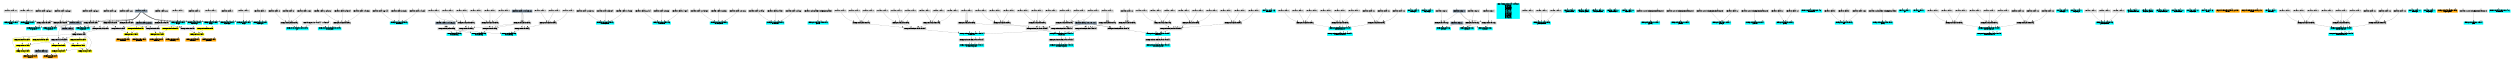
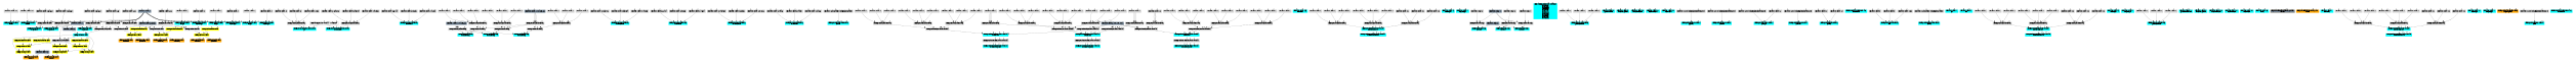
  digraph {
    node [color=lightgray shape=box style=filled]
    edge [headlabel=0]
    n1 [color=cyan label="VFXExpressionMax Float\nRate_a"]
    n2 [label="VFXValue`1 Float (100)"]
    n3 [color=lightslategray label="VFXValue`1 Float (0)"]
    n4 [color=cyan label="VFXExpressionMax Float\nRate_a"]
    n5 [label="VFXExpressionSubtract Float"]
    n6 [label="VFXExpressionMax Float"]
    n7 [label="VFXExpressionMax Float"]
    n8 [color=cyan label="VFXExpressionMax Float\nDrag_a"]
    n9 [label="VFXExpressionMax Float"]
    n10 [color=cyan label="VFXExpressionMax Float\nlacunarity_a"]
    n11 [label="VFXExpressionMax Float"]
    n12 [color=cyan label="VFXExpressionMax Float\nDrag_a"]
    n13 [label="VFXExpressionMax Float"]
    n14 [color=cyan label="VFXExpressionMax Float\nlacunarity_a"]
    n15 [color=cyan label="VFXExpressionMax Float\nDrag_a"]
    n16 [label="VFXExpressionMax Float"]
    n17 [color=cyan label="VFXExpressionMax Float\nlacunarity_a"]
-   n18 [label="VFXExpressionPow Float"]
+   n18 [label="VFXExpressionPow Float" fillcolor=cyan]
    n19 [label="VFXExpressionMin Float"]
    n20 [label="VFXExpressionMin Float"]
    n21 [color=cyan label="VFXExpressionMin Float\nroughness_a"]
    n22 [label="VFXExpressionMin Float"]
    n23 [color=cyan label="VFXExpressionMin Float\nroughness_a"]
    n24 [color=cyan label="VFXExpressionMin Float\nroughness_a"]
    n25 [label="VFXValue`1 Float (100)"]
    n26 [color=cyan label="VFXExpressionTransformPosition Float3\nbounds_center"]
    n27 [label="VFXBuiltInExpression Matrix4x4 (WorldToLocal)" color="" style=""]
    n28 [color=cyan label="VFXExpressionTransformVector Float3\nA_b"]
    n29 [label="VFXExpressionCombine Float3"]
    n30 [label="VFXValue`1 Float (-0,08967018)"]
    n31 [label="VFXValue`1 Float (0,3930029)"]
    n32 [label="VFXValue`1 Float (0,1912585)"]
    n33 [color=cyan label="VFXExpressionCombine Float3\nbounds_size"]
    n34 [label="VFXValue`1 Float (3,687424)"]
    n35 [label="VFXValue`1 Float (3,051853)"]
    n36 [label="VFXValue`1 Float (2,478354)"]
    n37 [color=cyan label="VFXExpressionMin Float3\nboundsPadding"]
    n38 [label="VFXExpressionMax Float3"]
    n39 [label="VFXExpressionCombine Float3"]
    n40 [label="VFXValue`1 Float (0)"]
    n41 [label="VFXValue`1 Float (0)"]
    n42 [label="VFXValue`1 Float (0)"]
    n43 [label="VFXExpressionCombine Float3"]
    n44 [label="VFXExpressionMax Float3"]
    n45 [label="VFXExpressionMax Float3"]
    n46 [color=cyan label="VFXExpressionMin Float3\nboundsPadding"]
    n47 [color=cyan label="VFXExpressionMin Float3\nboundsPadding"]
    n48 [color=lightslategray label="VFXValue`1 Float (-1,701412E+38)"]
    n49 [label="VFXExpressionCombine Float3"]
    n50 [color=lightslategray label="VFXValue`1 Float (1,701412E+38)"]
    n51 [color=cyan label="VFXExpressionCombine Float3\nbounds_center"]
    n52 [label="VFXValue`1 Float (-0,08967018)"]
    n53 [label="VFXValue`1 Float (0,3930029)"]
    n54 [label="VFXValue`1 Float (0,1912585)"]
    n55 [color=cyan label="VFXExpressionCombine Float3\nbounds_size"]
    n56 [label="VFXValue`1 Float (3,687424)"]
    n57 [label="VFXValue`1 Float (3,051853)"]
    n58 [label="VFXValue`1 Float (2,478354)"]
    n59 [label="VFXExpressionCombine Float3"]
    n60 [label="VFXValue`1 Float (0)"]
    n61 [label="VFXValue`1 Float (0)"]
    n62 [label="VFXValue`1 Float (0)"]
    n63 [color=cyan label="VFXExpressionCombine Float3\nbounds_center"]
    n64 [label="VFXValue`1 Float (-0,07987535)"]
    n65 [label="VFXValue`1 Float (0,369233)"]
    n66 [label="VFXValue`1 Float (0,2012136)"]
    n67 [color=cyan label="VFXExpressionCombine Float3\nbounds_size"]
    n68 [label="VFXValue`1 Float (3,709438)"]
    n69 [label="VFXValue`1 Float (3,099251)"]
    n70 [label="VFXValue`1 Float (2,547388)"]
    n71 [label="VFXExpressionCombine Float3"]
    n72 [label="VFXValue`1 Float (0)"]
    n73 [label="VFXValue`1 Float (0)"]
    n74 [label="VFXValue`1 Float (0)"]
    n75 [color=cyan label="VFXExpressionBakeGradient Float2\nColor_a"]
    n76 [label="VFXValue`1 ColorGradient (UnityEngine.Gradient)"]
    n77 [color=orange label="VFXExpressionPow Float\nrNorm_b"]
    n78 [color=yellow label="VFXExpressionAdd Float"]
    n79 [label="VFXExpressionSubtract Float"]
    n80 [color=yellow label="VFXExpressionAdd Float"]
    n81 [color=yellow label="VFXExpressionAdd Float"]
    n82 [color=yellow label="VFXExpressionMul Float"]
    n83 [color=yellow label="VFXExpressionMul Float"]
    n84 [color=yellow label="VFXExpressionMul Float"]
    n85 [color=orange label="VFXExpressionPow Float\nrNorm_a"]
    n86 [color=lightslategray label="VFXValue`1 Float (1)"]
    n87 [color=lightslategray label="VFXValue`1 Float (2)"]
    n88 [color=yellow label="VFXExpressionRandom Float"]
    n89 [color=lightslategray label="VFXValue`1 Float (0,5)"]
    n90 [color=orange label="VFXExpressionSin Float\nsinTheta_b"]
    n91 [color=yellow label="VFXExpressionMul Float"]
    n92 [color=orange label="VFXExpressionCos Float\ncosTheta_b"]
    n93 [label="VFXValue`1 Float (6,28)"]
    n94 [color=lightslategray label="VFXValue`1 Float (6,283185)"]
    n95 [color=yellow label="VFXExpressionMul Float"]
    n96 [color=yellow label="VFXExpressionMul Float"]
    n97 [color=yellow label="VFXExpressionRandom Float"]
    n98 [color=cyan label="VFXExpressionTransformMatrix Matrix4x4\ntransform_b"]
    n99 [label="VFXExpressionInverseTRSMatrix Matrix4x4"]
    n100 [color=cyan label="VFXExpressionTransposeMatrix Matrix4x4\ninverseTranspose_b"]
    n101 [label="VFXExpressionTRSToMatrix Matrix4x4"]
    n102 [label="VFXExpressionCombine Float3"]
    n103 [label="VFXValue`1 Float (0)"]
    n104 [label="VFXValue`1 Float (0)"]
    n105 [label="VFXValue`1 Float (0)"]
    n106 [label="VFXExpressionCombine Float3"]
    n107 [label="VFXValue`1 Float (0)"]
    n108 [label="VFXValue`1 Float (0)"]
    n109 [label="VFXValue`1 Float (0)"]
    n110 [label="VFXExpressionCombine Float3"]
    n111 [label="VFXValue`1 Float (1)"]
    n112 [label="VFXValue`1 Float (1)"]
    n113 [label="VFXValue`1 Float (1)"]
    n114 [label="VFXExpressionTRSToMatrix Matrix4x4"]
    n115 [color=lightslategray label="VFXValue`1 Float3 ((0.00, 0.00, 0.00))"]
    n116 [label="VFXExpressionTRSToMatrix Matrix4x4"]
    n117 [label="VFXExpressionTRSToMatrix Matrix4x4"]
    n118 [color=cyan label="VFXExpressionTransformMatrix Matrix4x4\ntransform_c"]
    n119 [color=cyan label="VFXExpressionTransformMatrix Matrix4x4\ntransform_a"]
    n120 [label="VFXExpressionCombine Float3"]
    n121 [label="VFXValue`1 Float (1)"]
    n122 [color=yellow label="VFXExpressionRandom Float"]
    n123 [color=orange label="VFXExpressionSin Float\nsinTheta_c"]
    n124 [color=orange label="VFXExpressionCos Float\ncosTheta_c"]
    n125 [label="VFXValue`1 Float (6,28)"]
    n126 [color=yellow label="VFXExpressionRandom Float"]
    n127 [label="VFXExpressionInverseTRSMatrix Matrix4x4"]
    n128 [color=cyan label="VFXExpressionTransposeMatrix Matrix4x4\ninverseTranspose_c"]
    n129 [label="VFXExpressionTRSToMatrix Matrix4x4"]
    n130 [label="VFXExpressionCombine Float3"]
    n131 [label="VFXValue`1 Float (0)"]
    n132 [label="VFXValue`1 Float (0)"]
    n133 [label="VFXValue`1 Float (0)"]
    n134 [label="VFXExpressionCombine Float3"]
    n135 [label="VFXValue`1 Float (0)"]
    n136 [label="VFXValue`1 Float (0)"]
    n137 [label="VFXValue`1 Float (0)"]
    n138 [label="VFXExpressionCombine Float3"]
    n139 [label="VFXValue`1 Float (1)"]
    n140 [label="VFXValue`1 Float (1)"]
    n141 [label="VFXValue`1 Float (1)"]
    n142 [label="VFXExpressionCombine Float3"]
    n143 [label="VFXValue`1 Float (1)"]
    n144 [color=cyan label="VFXValue`1 Float (0,55)\nLifetime_d"]
    n145 [color=cyan label="VFXExpressionInverseTRSMatrix Matrix4x4\nInvFieldTransform_a"]
    n146 [color=cyan label="VFXExpressionTRSToMatrix Matrix4x4\nFieldTransform_a"]
    n147 [label="VFXExpressionCombine Float3"]
    n148 [label="VFXValue`1 Float (0)"]
    n149 [label="VFXValue`1 Float (0)"]
    n150 [label="VFXValue`1 Float (0)"]
    n151 [label="VFXExpressionCombine Float3"]
    n152 [label="VFXValue`1 Float (0)"]
    n153 [label="VFXValue`1 Float (0)"]
    n154 [label="VFXValue`1 Float (0)"]
    n155 [label="VFXExpressionCombine Float3"]
    n156 [label="VFXValue`1 Float (0,3)"]
    n157 [label="VFXValue`1 Float (0,3)"]
    n158 [label="VFXValue`1 Float (0,3)"]
    n159 [color=cyan label="VFXValue`1 Float (5)\nIntensity_a"]
    n160 [label="VFXValue`1 Float (1)"]
    n161 [color=cyan label="VFXValue`1 Float (1)\nfrequency_a"]
    n162 [color=cyan label="VFXExpressionMin Int32\noctaves_a"]
    n163 [label="VFXExpressionMax Int32"]
    n164 [label="VFXValue`1 Int32 (3)"]
    n165 [color=lightslategray label="VFXValue`1 Int32 (1)"]
    n166 [label="VFXExpressionMax Int32"]
    n167 [label="VFXExpressionMax Int32"]
    n168 [color=cyan label="VFXExpressionMin Int32\noctaves_a"]
    n169 [color=cyan label="VFXExpressionMin Int32\noctaves_a"]
    n170 [color=lightslategray label="VFXValue`1 Int32 (8)"]
    n171 [label="VFXValue`1 Float (0,8348661)"]
    n172 [label="VFXValue`1 Float (2)"]
    n173 [color=cyan label="VFXBuiltInExpression Float (DeltaTime)\ndeltaTime_a\ndeltaTime_b\ndeltaTime_e\ndeltaTime_f\ndeltaTime_a\ndeltaTime_b\ndeltaTime_c\ndeltaTime_d\ndeltaTime_e\ndeltaTime_a\ndeltaTime_b\ndeltaTime_c"]
    n174 [color=cyan label="VFXExpressionCombine Float3\nSphere_center_b"]
    n175 [label="VFXValue`1 Float (0)"]
    n176 [label="VFXValue`1 Float (0)"]
    n177 [label="VFXValue`1 Float (0)"]
    n178 [color=cyan label="VFXValue`1 Float (0)\nSphere_radius_b"]
    n179 [color=cyan label="VFXValue`1 Float (5)\nattractionSpeed_b"]
    n180 [color=cyan label="VFXValue`1 Float (20)\nattractionForce_b"]
    n181 [color=cyan label="VFXValue`1 Float (0,1)\nstickDistance_b"]
    n182 [color=cyan label="VFXValue`1 Float (20)\nstickForce_b"]
    n183 [color=cyan label="VFXExpressionBakeCurve Float4\nAlpha_c"]
    n184 [label="VFXValue`1 Curve (UnityEngine.AnimationCurve)"]
    n185 [color=cyan label="VFXExpressionBakeCurve Float4\nScale_x_d"]
    n186 [label="VFXValue`1 Curve (UnityEngine.AnimationCurve)"]
    n187 [color=cyan label="VFXExpressionBakeCurve Float4\nScale_y_d"]
    n188 [label="VFXValue`1 Curve (UnityEngine.AnimationCurve)"]
    n189 [color=cyan label="VFXExpressionBakeCurve Float4\nScale_z_d"]
    n190 [label="VFXValue`1 Curve (UnityEngine.AnimationCurve)"]
    n191 [color=cyan label="VFXExpressionCombine Float3\nScale_c"]
    n192 [label="VFXValue`1 Float (0,2)"]
    n193 [label="VFXValue`1 Float (1,6)"]
    n194 [label="VFXValue`1 Float (0,2)"]
    n195 [color=cyan label="VFXTexture2DValue Texture2D (908)\nmainTexture"]
    n196 [color=yellow label="VFXExpressionRandom Float"]
    n197 [color=orange label="VFXExpressionSin Float\nsinTheta_a"]
    n198 [color=orange label="VFXExpressionCos Float\ncosTheta_a"]
    n199 [label="VFXValue`1 Float (6,28)"]
    n200 [color=yellow label="VFXExpressionRandom Float"]
    n201 [label="VFXExpressionInverseTRSMatrix Matrix4x4"]
    n202 [color=cyan label="VFXExpressionTransposeMatrix Matrix4x4\ninverseTranspose_a"]
    n203 [label="VFXExpressionTRSToMatrix Matrix4x4"]
    n204 [label="VFXExpressionCombine Float3"]
    n205 [label="VFXValue`1 Float (0)"]
    n206 [label="VFXValue`1 Float (0)"]
    n207 [label="VFXValue`1 Float (0)"]
    n208 [label="VFXExpressionCombine Float3"]
    n209 [label="VFXValue`1 Float (0)"]
    n210 [label="VFXValue`1 Float (0)"]
    n211 [label="VFXValue`1 Float (0)"]
    n212 [label="VFXExpressionCombine Float3"]
    n213 [label="VFXValue`1 Float (1)"]
    n214 [label="VFXValue`1 Float (1)"]
    n215 [label="VFXValue`1 Float (1)"]
    n216 [label="VFXExpressionCombine Float3"]
    n217 [label="VFXValue`1 Float (1,3)"]
    n218 [label="VFXExpressionCombine Float3"]
    n219 [label="VFXValue`1 Float (-5)"]
    n220 [label="VFXValue`1 Float (-5)"]
    n221 [label="VFXValue`1 Float (-0,033)"]
    n222 [color=cyan label="VFXExpressionCombine Float3\nB_b"]
    n223 [label="VFXValue`1 Float (5)"]
    n224 [label="VFXValue`1 Float (5)"]
    n225 [label="VFXValue`1 Float (0,033)"]
    n226 [color=cyan label="VFXExpressionBakeGradient Float2\nColor_c"]
    n227 [label="VFXValue`1 ColorGradient (UnityEngine.Gradient)"]
    n228 [color=cyan label="VFXValue`1 Float (1)\nA_d"]
    n229 [color=cyan label="VFXValue`1 Float (2)\nB_d"]
    n230 [color=cyan label="VFXExpressionInverseTRSMatrix Matrix4x4\nInvFieldTransform_a"]
    n231 [color=cyan label="VFXExpressionTRSToMatrix Matrix4x4\nFieldTransform_a"]
    n232 [label="VFXExpressionCombine Float3"]
    n233 [label="VFXValue`1 Float (0)"]
    n234 [label="VFXValue`1 Float (0)"]
    n235 [label="VFXValue`1 Float (0)"]
    n236 [label="VFXExpressionCombine Float3"]
    n237 [label="VFXValue`1 Float (0)"]
    n238 [label="VFXValue`1 Float (0)"]
    n239 [label="VFXValue`1 Float (0)"]
    n240 [label="VFXExpressionCombine Float3"]
    n241 [label="VFXValue`1 Float (0,3)"]
    n242 [label="VFXValue`1 Float (0,3)"]
    n243 [label="VFXValue`1 Float (0,3)"]
    n244 [color=cyan label="VFXValue`1 Float (5)\nIntensity_a"]
    n245 [label="VFXValue`1 Float (1)"]
    n246 [color=cyan label="VFXValue`1 Float (1)\nfrequency_a"]
    n247 [label="VFXValue`1 Int32 (3)"]
    n248 [label="VFXValue`1 Float (0,8348661)"]
    n249 [label="VFXValue`1 Float (2)"]
    n250 [color=cyan label="VFXExpressionCombine Float3\nSphere_center_b"]
    n251 [label="VFXValue`1 Float (0)"]
    n252 [label="VFXValue`1 Float (0)"]
    n253 [label="VFXValue`1 Float (0)"]
    n254 [color=cyan label="VFXValue`1 Float (1,1)\nSphere_transform_b"]
    n255 [color=cyan label="VFXValue`1 Float (2)\nattractionSpeed_b"]
    n256 [color=cyan label="VFXValue`1 Float (200)\nattractionForce_b"]
    n257 [color=cyan label="VFXValue`1 Float (0,1)\nstickDistance_b"]
    n258 [color=cyan label="VFXValue`1 Float (20)\nstickForce_b"]
    n259 [color=cyan label="VFXValue`1 Float (30)\nRate_c"]
-   n260 [color=orange label="VFXAttributeExpression Float3 (position)\nValue_a"]
+   n260 [color=orange label="VFXAttributeExpression Float3 (position)\nValue_a" fillcolor=lightslategray]
    n261 [color=orange label="VFXAttributeExpression Float3 (color)\nValue_b"]
    n262 [color=cyan label="VFXValue`1 Float (1)\nLifetime_c"]
    n263 [color=cyan label="VFXExpressionInverseTRSMatrix Matrix4x4\nInvFieldTransform_a"]
    n264 [color=cyan label="VFXExpressionTRSToMatrix Matrix4x4\nFieldTransform_a"]
    n265 [label="VFXExpressionCombine Float3"]
    n266 [label="VFXValue`1 Float (0)"]
    n267 [label="VFXValue`1 Float (0)"]
    n268 [label="VFXValue`1 Float (0)"]
    n269 [label="VFXExpressionCombine Float3"]
    n270 [label="VFXValue`1 Float (0)"]
    n271 [label="VFXValue`1 Float (0)"]
    n272 [label="VFXValue`1 Float (0)"]
    n273 [label="VFXExpressionCombine Float3"]
    n274 [label="VFXValue`1 Float (0,3)"]
    n275 [label="VFXValue`1 Float (0,3)"]
    n276 [label="VFXValue`1 Float (0,3)"]
    n277 [color=cyan label="VFXValue`1 Float (0,1)\nIntensity_a"]
    n278 [label="VFXValue`1 Float (1)"]
    n279 [color=cyan label="VFXValue`1 Float (1)\nfrequency_a"]
    n280 [label="VFXValue`1 Int32 (1)"]
    n281 [label="VFXValue`1 Float (0,8348661)"]
    n282 [label="VFXValue`1 Float (2)"]
    n283 [color=orange label="VFXExpressionStripTangent Float3\nstripTangent_a"]
    n284 [color=cyan label="VFXExpressionBakeCurve Float4\nSize_b"]
    n285 [label="VFXValue`1 Curve (UnityEngine.AnimationCurve)"]
    n286 [color=cyan label="VFXTexture2DValue Texture2D (908)\nmainTexture"]
    n2 -> n1
    n3 -> n1 [headlabel=1]
    n3 -> n4 [headlabel=1]
    n3 -> n5 [headlabel=1]
    n3 -> n6 [headlabel=1]
    n3 -> n7 [headlabel=1]
    n3 -> n8 [headlabel=1]
    n3 -> n9 [headlabel=1]
    n3 -> n10 [headlabel=1]
    n3 -> n11 [headlabel=1]
    n3 -> n12 [headlabel=1]
    n3 -> n13 [headlabel=1]
    n3 -> n14 [headlabel=1]
    n3 -> n15 [headlabel=1]
    n3 -> n16 [headlabel=1]
    n3 -> n17 [headlabel=1]
    n5 -> n18
    n6 -> n19
    n7 -> n20
    n9 -> n21
    n11 -> n22
    n13 -> n23
    n16 -> n24
    n18 -> n78
    n18 -> n79 [headlabel=1]
    n18 -> n80
    n18 -> n81
    n19 -> n91
    n20 -> n95
    n22 -> n96
    n25 -> n4
    n27 -> n26
    n27 -> n28
    n29 -> n26 [headlabel=1]
    n30 -> n29
    n31 -> n29 [headlabel=1]
    n32 -> n29 [headlabel=2]
    n34 -> n33
    n35 -> n33 [headlabel=1]
    n36 -> n33 [headlabel=2]
    n38 -> n37
    n39 -> n38
    n40 -> n39
    n41 -> n39 [headlabel=1]
    n42 -> n39 [headlabel=2]
    n43 -> n38 [headlabel=1]
    n43 -> n44 [headlabel=1]
    n43 -> n45 [headlabel=1]
    n44 -> n46
    n45 -> n47
    n48 -> n43
    n48 -> n43 [headlabel=1]
    n48 -> n43 [headlabel=2]
    n49 -> n37 [headlabel=1]
    n49 -> n46 [headlabel=1]
    n49 -> n47 [headlabel=1]
    n50 -> n49
    n50 -> n49 [headlabel=1]
    n50 -> n49 [headlabel=2]
    n52 -> n51
    n53 -> n51 [headlabel=1]
    n54 -> n51 [headlabel=2]
    n56 -> n55
    n57 -> n55 [headlabel=1]
    n58 -> n55 [headlabel=2]
    n59 -> n44
    n60 -> n59
    n61 -> n59 [headlabel=1]
    n62 -> n59 [headlabel=2]
    n64 -> n63
    n65 -> n63 [headlabel=1]
    n66 -> n63 [headlabel=2]
    n68 -> n67
    n69 -> n67 [headlabel=1]
    n70 -> n67 [headlabel=2]
    n71 -> n45
    n72 -> n71
    n73 -> n71 [headlabel=1]
    n74 -> n71 [headlabel=2]
    n76 -> n75 [headlabel=""]
    n78 -> n77
    n79 -> n82
    n79 -> n83
    n79 -> n84
    n81 -> n85
    n82 -> n78 [headlabel=1]
    n83 -> n80 [headlabel=1]
    n84 -> n81 [headlabel=1]
    n86 -> n5
    n86 -> n21 [headlabel=1]
    n86 -> n23 [headlabel=1]
    n86 -> n24 [headlabel=1]
    n86 -> n79
    n87 -> n18 [headlabel=1]
    n88 -> n82 [headlabel=1]
    n89 -> n77 [headlabel=1]
    n89 -> n85 [headlabel=1]
    n91 -> n90 [headlabel=""]
    n91 -> n92 [headlabel=""]
    n93 -> n6
    n94 -> n19 [headlabel=1]
    n94 -> n20 [headlabel=1]
    n94 -> n22 [headlabel=1]
    n95 -> n123 [headlabel=""]
    n95 -> n124 [headlabel=""]
    n96 -> n197 [headlabel=""]
    n96 -> n198 [headlabel=""]
    n97 -> n91 [headlabel=1]
    n98 -> n99 [headlabel=""]
    n99 -> n100 [headlabel=""]
    n101 -> n98
    n102 -> n101
    n103 -> n102
    n104 -> n102 [headlabel=1]
    n105 -> n102 [headlabel=2]
    n106 -> n101 [headlabel=1]
    n107 -> n106
    n108 -> n106 [headlabel=1]
    n109 -> n106 [headlabel=2]
    n110 -> n101 [headlabel=2]
    n111 -> n110
    n112 -> n110 [headlabel=1]
    n113 -> n110 [headlabel=2]
    n114 -> n98 [headlabel=1]
    n115 -> n114
    n115 -> n114 [headlabel=1]
    n115 -> n116
    n115 -> n116 [headlabel=1]
    n115 -> n117
    n115 -> n117 [headlabel=1]
    n116 -> n118 [headlabel=1]
    n117 -> n119 [headlabel=1]
    n118 -> n127 [headlabel=""]
    n119 -> n201 [headlabel=""]
    n120 -> n114 [headlabel=2]
    n121 -> n120
    n121 -> n120 [headlabel=1]
    n121 -> n120 [headlabel=2]
    n122 -> n83 [headlabel=1]
    n125 -> n7
    n126 -> n95 [headlabel=1]
    n127 -> n128 [headlabel=""]
    n129 -> n118
    n130 -> n129
    n131 -> n130
    n132 -> n130 [headlabel=1]
    n133 -> n130 [headlabel=2]
    n134 -> n129 [headlabel=1]
    n135 -> n134
    n136 -> n134 [headlabel=1]
    n137 -> n134 [headlabel=2]
    n138 -> n129 [headlabel=2]
    n139 -> n138
    n140 -> n138 [headlabel=1]
    n141 -> n138 [headlabel=2]
    n142 -> n116 [headlabel=2]
    n143 -> n142
    n143 -> n142 [headlabel=1]
    n143 -> n142 [headlabel=2]
    n146 -> n145 [headlabel=""]
    n147 -> n146
    n148 -> n147
    n149 -> n147 [headlabel=1]
    n150 -> n147 [headlabel=2]
    n151 -> n146 [headlabel=1]
    n152 -> n151
    n153 -> n151 [headlabel=1]
    n154 -> n151 [headlabel=2]
    n155 -> n146 [headlabel=2]
    n156 -> n155
    n157 -> n155 [headlabel=1]
    n158 -> n155 [headlabel=2]
    n160 -> n8
    n163 -> n162
    n164 -> n163
    n165 -> n163 [headlabel=1]
    n165 -> n166 [headlabel=1]
    n165 -> n167 [headlabel=1]
    n166 -> n168
    n167 -> n169
    n170 -> n162 [headlabel=1]
    n170 -> n168 [headlabel=1]
    n170 -> n169 [headlabel=1]
    n171 -> n9
    n172 -> n10
    n175 -> n174
    n176 -> n174 [headlabel=1]
    n177 -> n174 [headlabel=2]
    n184 -> n183 [headlabel=""]
    n186 -> n185 [headlabel=""]
    n188 -> n187 [headlabel=""]
    n190 -> n189 [headlabel=""]
    n192 -> n191
    n193 -> n187 [headlabel=1]
    n194 -> n191 [headlabel=2]
    n196 -> n84 [headlabel=1]
    n199 -> n11
    n200 -> n96 [headlabel=1]
    n201 -> n202 [headlabel=""]
    n203 -> n119
    n204 -> n203
    n205 -> n204
    n206 -> n204 [headlabel=1]
    n207 -> n204 [headlabel=2]
    n208 -> n203 [headlabel=1]
    n209 -> n208
    n210 -> n208 [headlabel=1]
    n211 -> n208 [headlabel=2]
    n212 -> n203 [headlabel=2]
    n213 -> n212
    n214 -> n212 [headlabel=1]
    n215 -> n212 [headlabel=2]
    n216 -> n117 [headlabel=2]
    n217 -> n216
    n217 -> n216 [headlabel=1]
    n217 -> n216 [headlabel=2]
    n218 -> n28 [headlabel=1]
    n219 -> n218
    n220 -> n218 [headlabel=1]
    n221 -> n218 [headlabel=2]
    n223 -> n222
    n224 -> n222 [headlabel=1]
    n225 -> n222 [headlabel=2]
    n227 -> n226 [headlabel=""]
    n231 -> n230 [headlabel=""]
    n232 -> n231
    n233 -> n232
    n234 -> n232 [headlabel=1]
    n235 -> n232 [headlabel=2]
    n236 -> n231 [headlabel=1]
    n237 -> n236
    n238 -> n236 [headlabel=1]
    n239 -> n236 [headlabel=2]
    n240 -> n231 [headlabel=2]
    n241 -> n240
    n242 -> n240 [headlabel=1]
    n243 -> n240 [headlabel=2]
    n245 -> n12
    n247 -> n166
    n248 -> n13
    n249 -> n14
    n251 -> n250
    n252 -> n250 [headlabel=1]
    n253 -> n250 [headlabel=2]
    n264 -> n263 [headlabel=""]
    n265 -> n264
    n266 -> n265
    n267 -> n265 [headlabel=1]
    n268 -> n265 [headlabel=2]
    n269 -> n264 [headlabel=1]
    n270 -> n269
    n271 -> n269 [headlabel=1]
    n272 -> n269 [headlabel=2]
    n273 -> n264 [headlabel=2]
    n274 -> n273
    n275 -> n273 [headlabel=1]
    n276 -> n273 [headlabel=2]
    n278 -> n15
    n280 -> n167
    n281 -> n16
    n282 -> n17
    n285 -> n284 [headlabel=""]
  }
